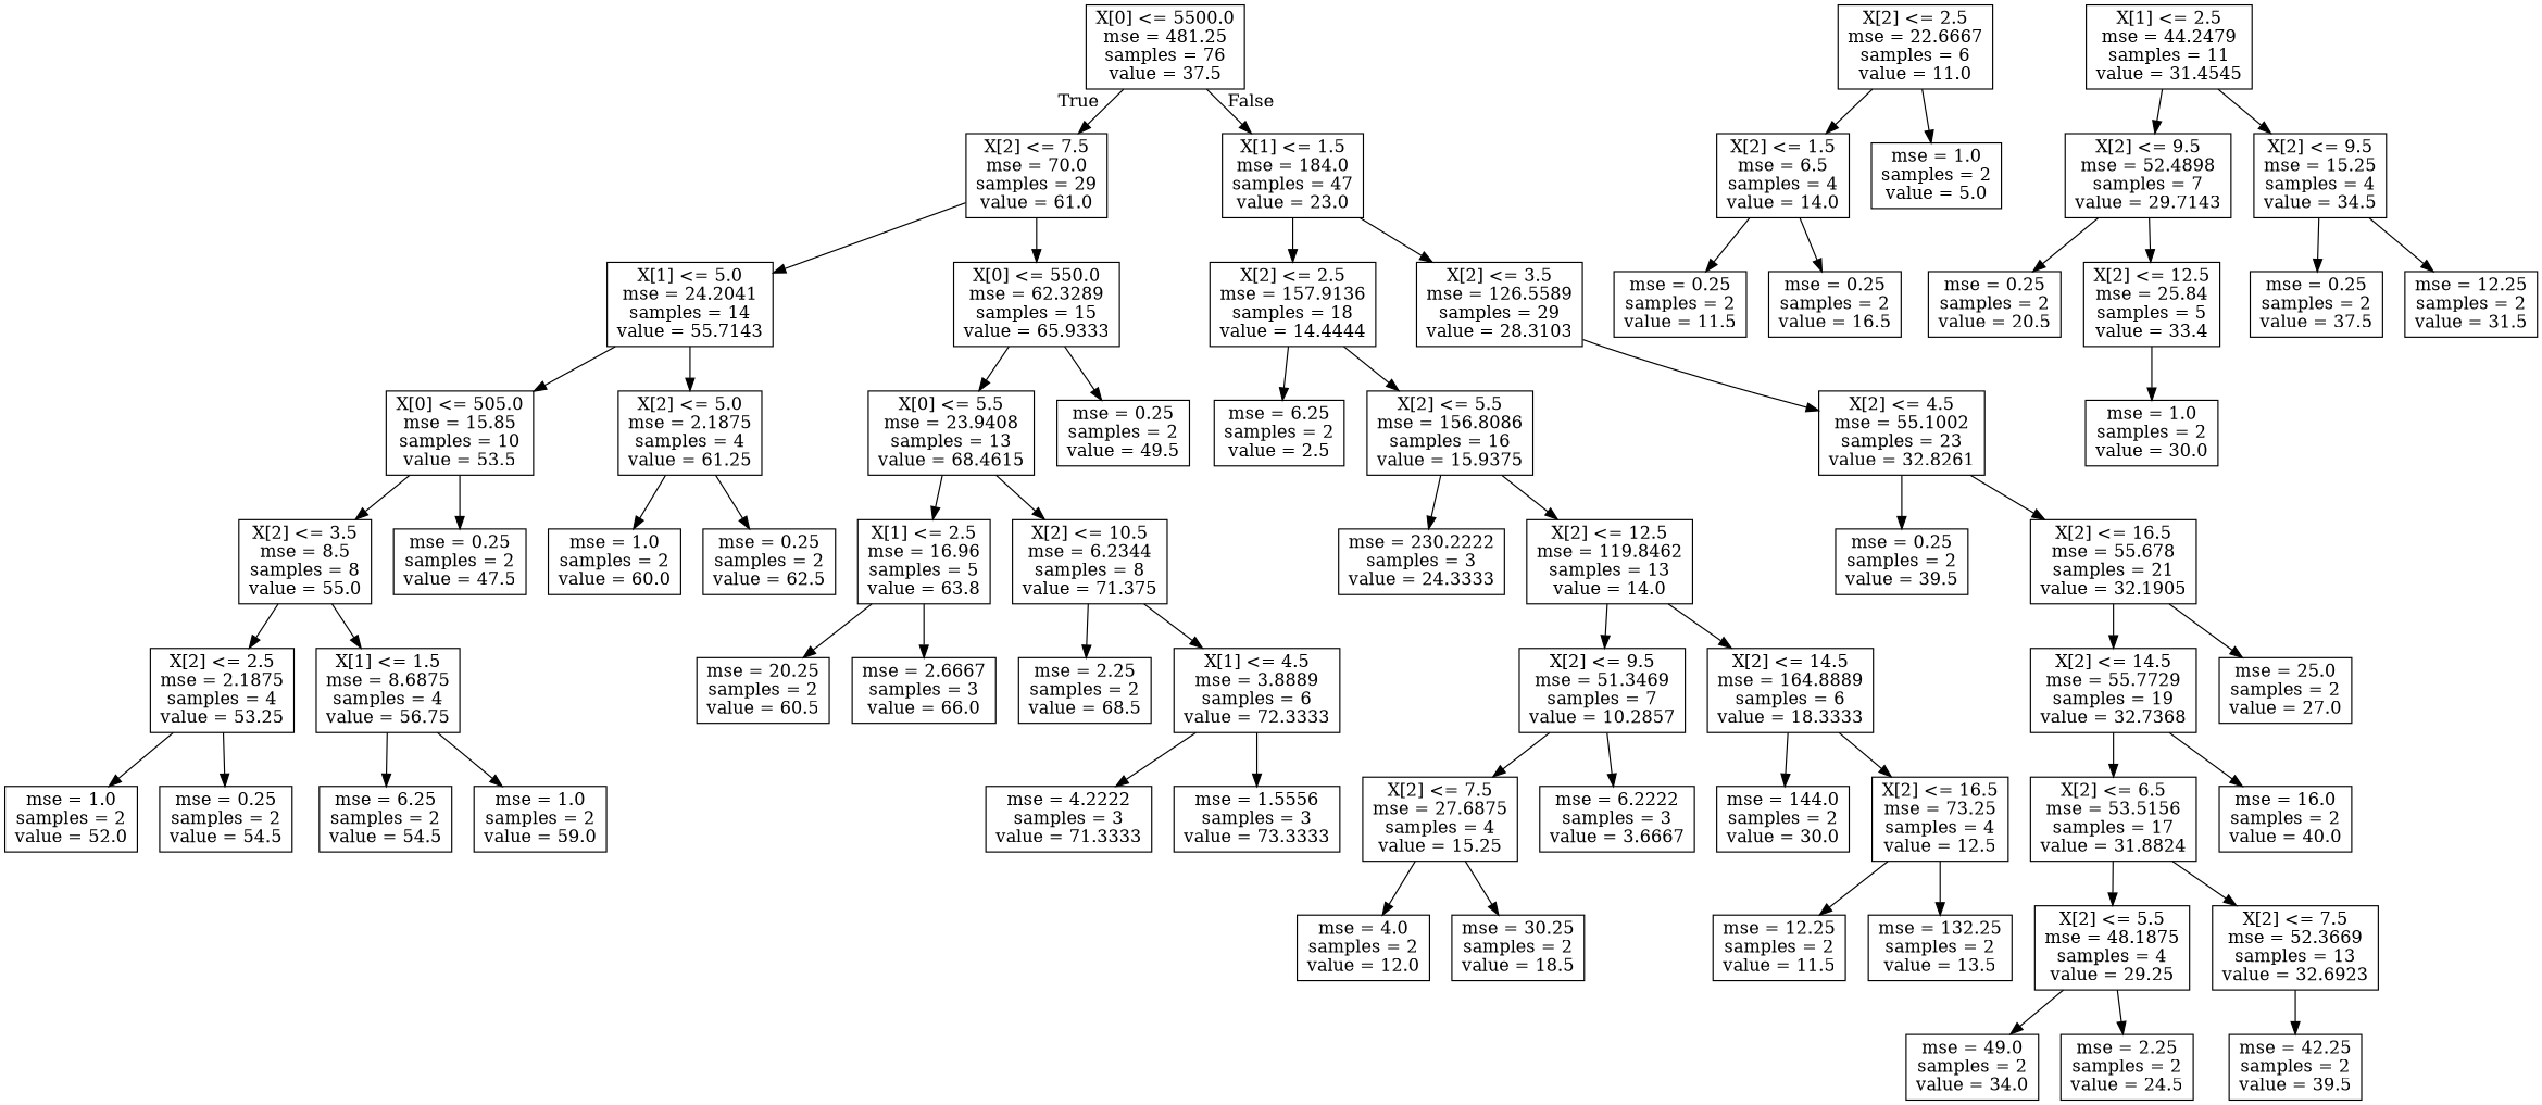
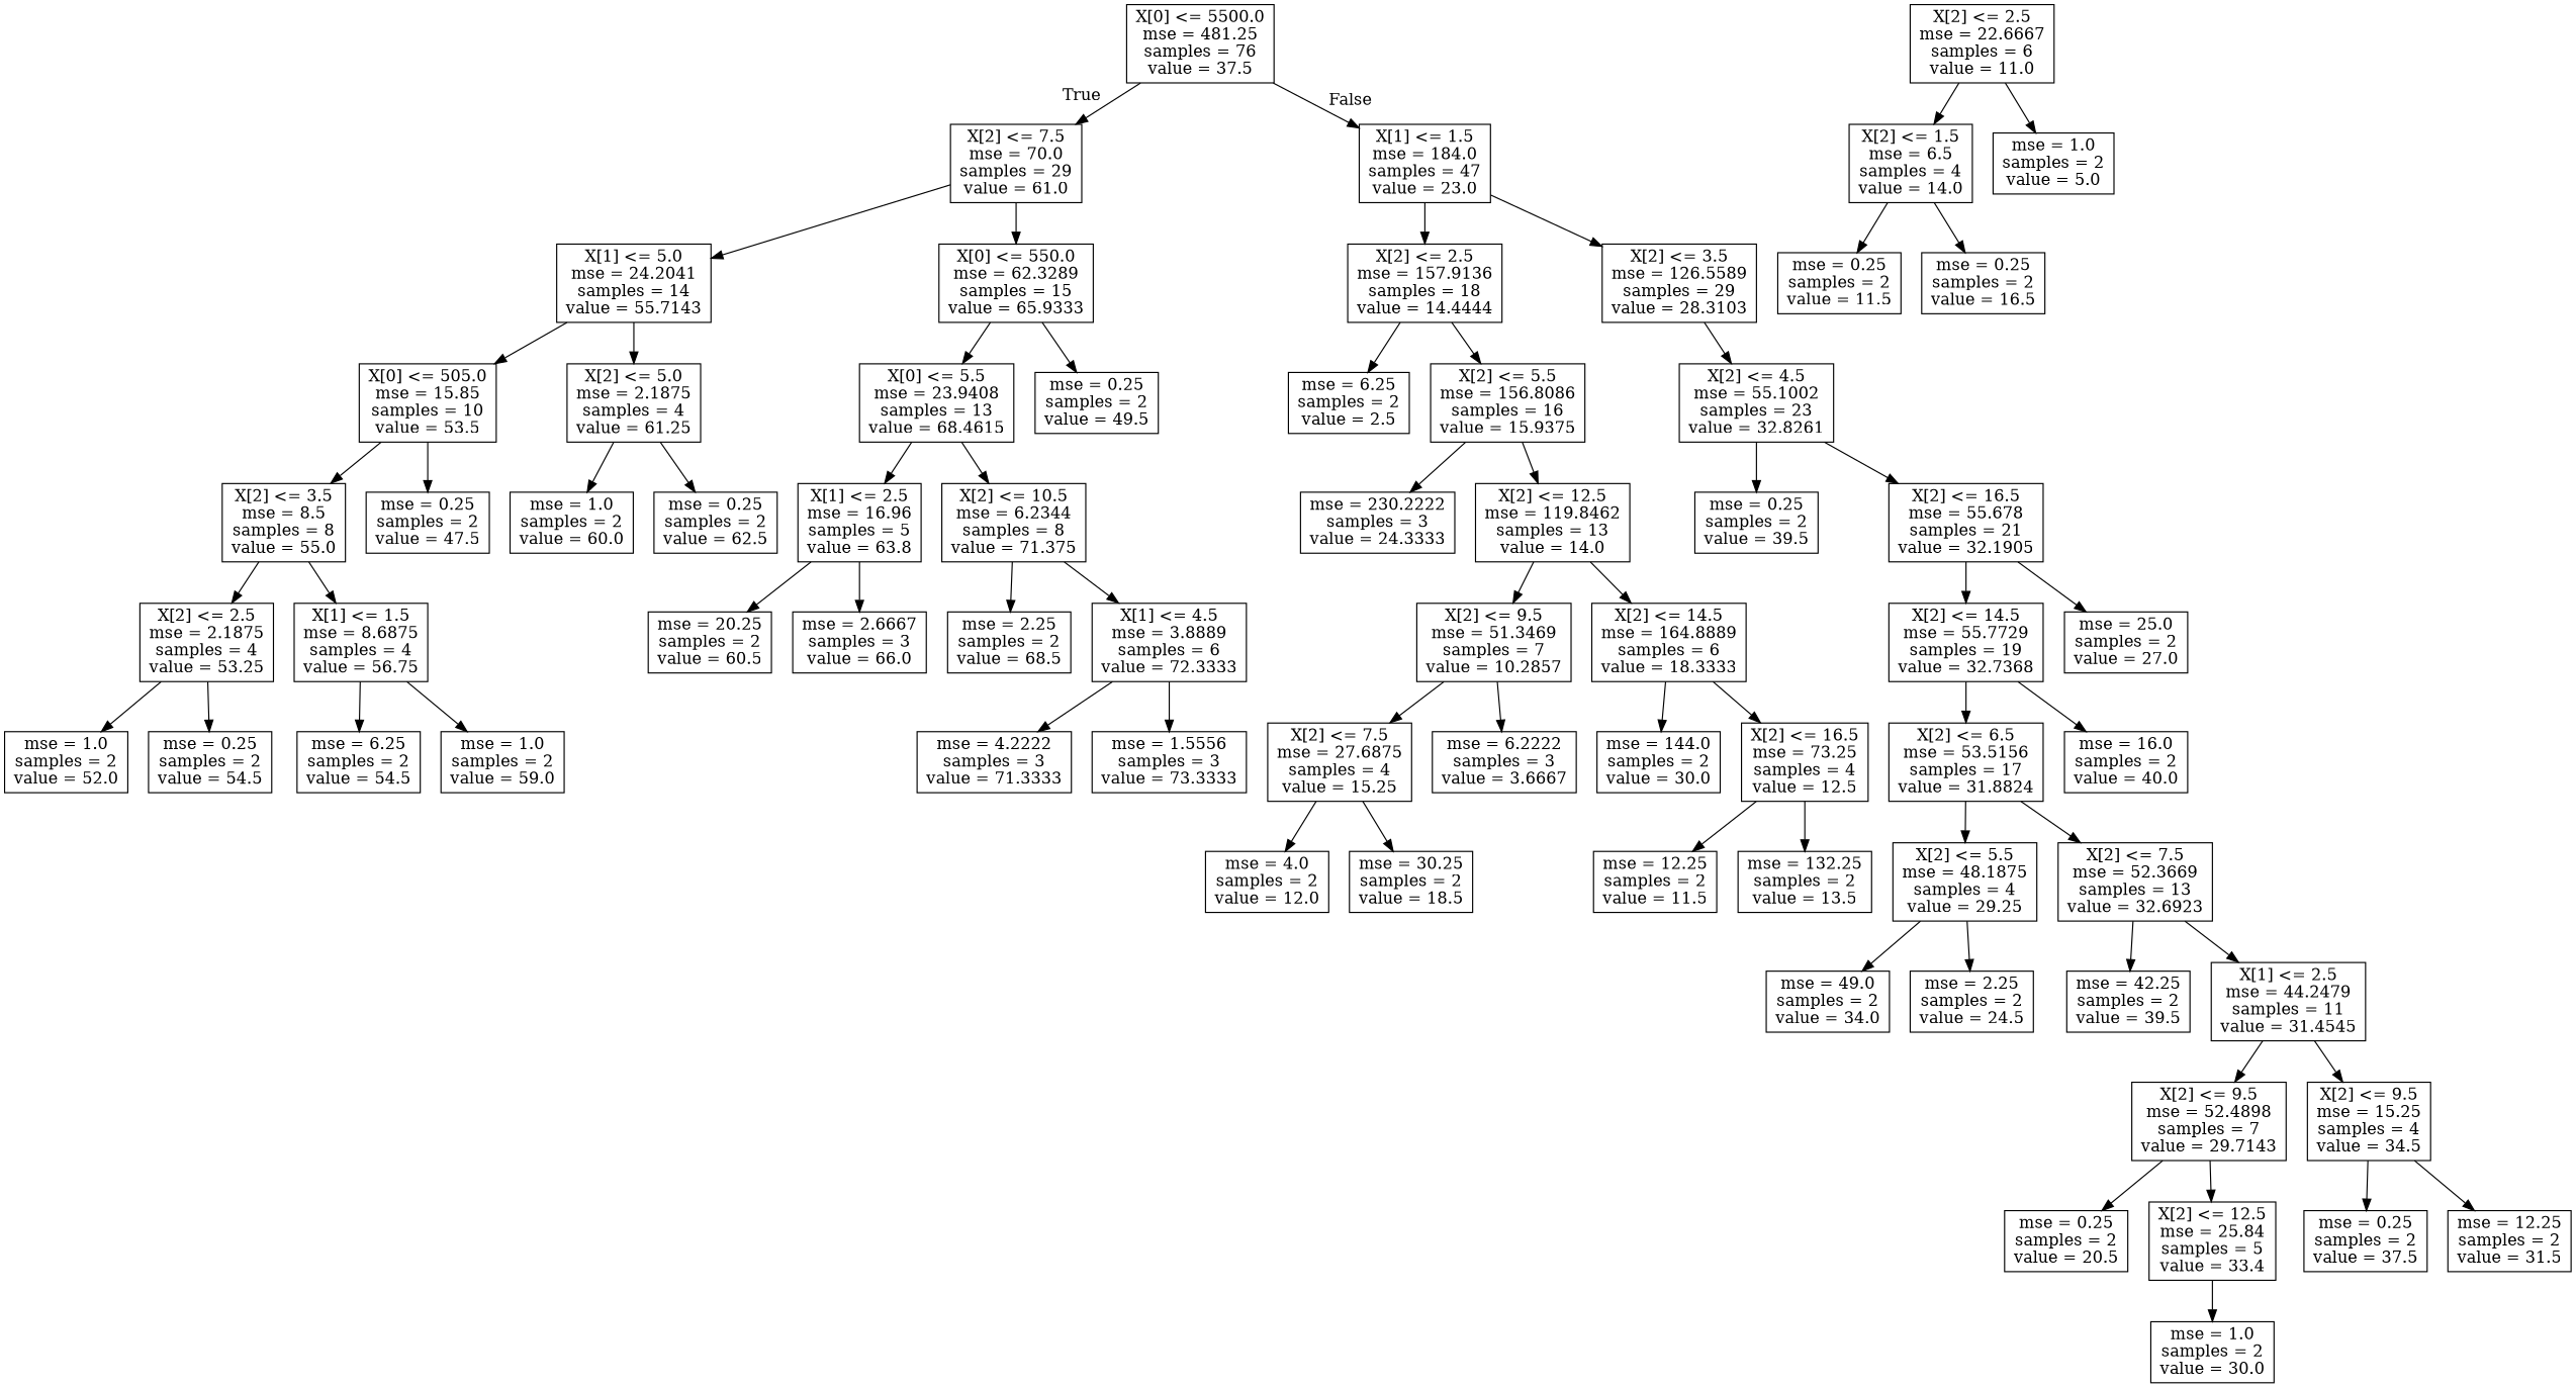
  digraph {
    node [shape=box]
    n1 [label="X[0] <= 5500.0\nmse = 481.25\nsamples = 76\nvalue = 37.5"]
    n2 [label="X[2] <= 7.5\nmse = 70.0\nsamples = 29\nvalue = 61.0"]
    n3 [label="X[1] <= 1.5\nmse = 184.0\nsamples = 47\nvalue = 23.0"]
    n4 [label="X[1] <= 5.0\nmse = 24.2041\nsamples = 14\nvalue = 55.7143"]
    n5 [label="X[0] <= 550.0\nmse = 62.3289\nsamples = 15\nvalue = 65.9333"]
    n6 [label="X[2] <= 2.5\nmse = 157.9136\nsamples = 18\nvalue = 14.4444"]
    n7 [label="X[2] <= 3.5\nmse = 126.5589\nsamples = 29\nvalue = 28.3103"]
    n8 [label="X[0] <= 505.0\nmse = 15.85\nsamples = 10\nvalue = 53.5"]
    n9 [label="X[2] <= 5.0\nmse = 2.1875\nsamples = 4\nvalue = 61.25"]
    n10 [label="X[0] <= 5.5\nmse = 23.9408\nsamples = 13\nvalue = 68.4615"]
    n11 [label="mse = 0.25\nsamples = 2\nvalue = 49.5"]
    n12 [label="X[2] <= 3.5\nmse = 8.5\nsamples = 8\nvalue = 55.0"]
    n13 [label="mse = 0.25\nsamples = 2\nvalue = 47.5"]
    n14 [label="mse = 1.0\nsamples = 2\nvalue = 60.0"]
    n15 [label="mse = 0.25\nsamples = 2\nvalue = 62.5"]
    n16 [label="X[2] <= 2.5\nmse = 2.1875\nsamples = 4\nvalue = 53.25"]
    n17 [label="X[1] <= 1.5\nmse = 8.6875\nsamples = 4\nvalue = 56.75"]
    n18 [label="mse = 1.0\nsamples = 2\nvalue = 52.0"]
    n19 [label="mse = 0.25\nsamples = 2\nvalue = 54.5"]
    n20 [label="mse = 6.25\nsamples = 2\nvalue = 54.5"]
    n21 [label="mse = 1.0\nsamples = 2\nvalue = 59.0"]
    n22 [label="X[1] <= 2.5\nmse = 16.96\nsamples = 5\nvalue = 63.8"]
    n23 [label="X[2] <= 10.5\nmse = 6.2344\nsamples = 8\nvalue = 71.375"]
    n24 [label="mse = 20.25\nsamples = 2\nvalue = 60.5"]
    n25 [label="mse = 2.6667\nsamples = 3\nvalue = 66.0"]
    n26 [label="mse = 2.25\nsamples = 2\nvalue = 68.5"]
    n27 [label="X[1] <= 4.5\nmse = 3.8889\nsamples = 6\nvalue = 72.3333"]
    n28 [label="mse = 4.2222\nsamples = 3\nvalue = 71.3333"]
    n29 [label="mse = 1.5556\nsamples = 3\nvalue = 73.3333"]
    n30 [label="mse = 6.25\nsamples = 2\nvalue = 2.5"]
    n31 [label="X[2] <= 5.5\nmse = 156.8086\nsamples = 16\nvalue = 15.9375"]
    n32 [label="X[2] <= 4.5\nmse = 55.1002\nsamples = 23\nvalue = 32.8261"]
    n33 [label="mse = 230.2222\nsamples = 3\nvalue = 24.3333"]
    n34 [label="X[2] <= 12.5\nmse = 119.8462\nsamples = 13\nvalue = 14.0"]
    n35 [label="X[2] <= 9.5\nmse = 51.3469\nsamples = 7\nvalue = 10.2857"]
    n36 [label="X[2] <= 14.5\nmse = 164.8889\nsamples = 6\nvalue = 18.3333"]
    n37 [label="X[2] <= 7.5\nmse = 27.6875\nsamples = 4\nvalue = 15.25"]
    n38 [label="mse = 6.2222\nsamples = 3\nvalue = 3.6667"]
    n39 [label="mse = 144.0\nsamples = 2\nvalue = 30.0"]
    n40 [label="X[2] <= 16.5\nmse = 73.25\nsamples = 4\nvalue = 12.5"]
    n41 [label="mse = 4.0\nsamples = 2\nvalue = 12.0"]
    n42 [label="mse = 30.25\nsamples = 2\nvalue = 18.5"]
    n43 [label="mse = 12.25\nsamples = 2\nvalue = 11.5"]
    n44 [label="mse = 132.25\nsamples = 2\nvalue = 13.5"]
    n45 [label="X[2] <= 2.5\nmse = 22.6667\nsamples = 6\nvalue = 11.0"]
    n46 [label="X[2] <= 1.5\nmse = 6.5\nsamples = 4\nvalue = 14.0"]
    n47 [label="mse = 1.0\nsamples = 2\nvalue = 5.0"]
    n48 [label="mse = 0.25\nsamples = 2\nvalue = 39.5"]
    n49 [label="X[2] <= 16.5\nmse = 55.678\nsamples = 21\nvalue = 32.1905"]
    n50 [label="mse = 0.25\nsamples = 2\nvalue = 11.5"]
    n51 [label="mse = 0.25\nsamples = 2\nvalue = 16.5"]
    n52 [label="X[2] <= 14.5\nmse = 55.7729\nsamples = 19\nvalue = 32.7368"]
    n53 [label="mse = 25.0\nsamples = 2\nvalue = 27.0"]
    n54 [label="X[2] <= 6.5\nmse = 53.5156\nsamples = 17\nvalue = 31.8824"]
    n55 [label="mse = 16.0\nsamples = 2\nvalue = 40.0"]
    n56 [label="X[2] <= 5.5\nmse = 48.1875\nsamples = 4\nvalue = 29.25"]
    n57 [label="X[2] <= 7.5\nmse = 52.3669\nsamples = 13\nvalue = 32.6923"]
    n58 [label="mse = 49.0\nsamples = 2\nvalue = 34.0"]
    n59 [label="mse = 2.25\nsamples = 2\nvalue = 24.5"]
    n60 [label="mse = 42.25\nsamples = 2\nvalue = 39.5"]
    n61 [label="X[1] <= 2.5\nmse = 44.2479\nsamples = 11\nvalue = 31.4545"]
    n62 [label="X[2] <= 9.5\nmse = 52.4898\nsamples = 7\nvalue = 29.7143"]
    n63 [label="X[2] <= 9.5\nmse = 15.25\nsamples = 4\nvalue = 34.5"]
    n64 [label="mse = 0.25\nsamples = 2\nvalue = 20.5"]
    n65 [label="X[2] <= 12.5\nmse = 25.84\nsamples = 5\nvalue = 33.4"]
    n66 [label="mse = 0.25\nsamples = 2\nvalue = 37.5"]
    n67 [label="mse = 12.25\nsamples = 2\nvalue = 31.5"]
    n68 [label="mse = 1.0\nsamples = 2\nvalue = 30.0"]
    n1 -> n2 [headlabel=True labelangle=45 labeldistance=2.5]
    n1 -> n3 [headlabel=False labelangle=-45 labeldistance=2.5]
    n2 -> n4
    n2 -> n5
    n3 -> n6
    n3 -> n7
    n4 -> n8
    n4 -> n9
    n5 -> n10
    n5 -> n11
    n6 -> n30
    n6 -> n31
    n7 -> n32
    n8 -> n12
    n8 -> n13
    n9 -> n14
    n9 -> n15
    n10 -> n22
    n10 -> n23
    n12 -> n16
    n12 -> n17
    n16 -> n18
    n16 -> n19
    n17 -> n20
    n17 -> n21
    n22 -> n24
    n22 -> n25
    n23 -> n26
    n23 -> n27
    n27 -> n28
    n27 -> n29
    n31 -> n33
    n31 -> n34
    n32 -> n48
    n32 -> n49
    n34 -> n35
    n34 -> n36
    n35 -> n37
    n35 -> n38
    n36 -> n39
    n36 -> n40
    n37 -> n41
    n37 -> n42
    n40 -> n43
    n40 -> n44
    n45 -> n46
    n45 -> n47
    n46 -> n50
    n46 -> n51
    n49 -> n52
    n49 -> n53
    n52 -> n54
    n52 -> n55
    n54 -> n56
    n54 -> n57
    n56 -> n58
    n56 -> n59
    n57 -> n60
+   n57 -> n61
    n61 -> n62
    n61 -> n63
    n62 -> n64
    n62 -> n65
    n63 -> n66
    n63 -> n67
    n65 -> n68
  }
